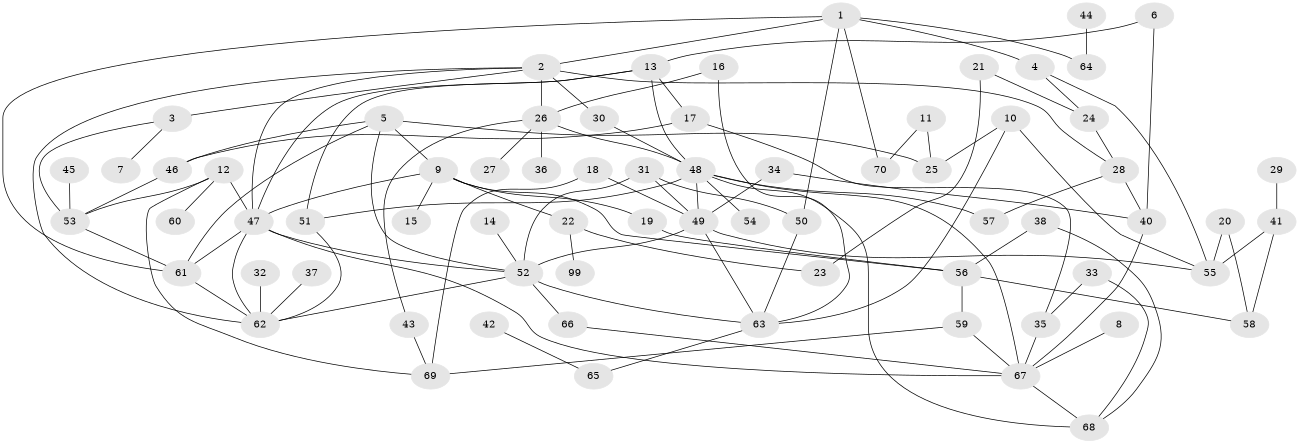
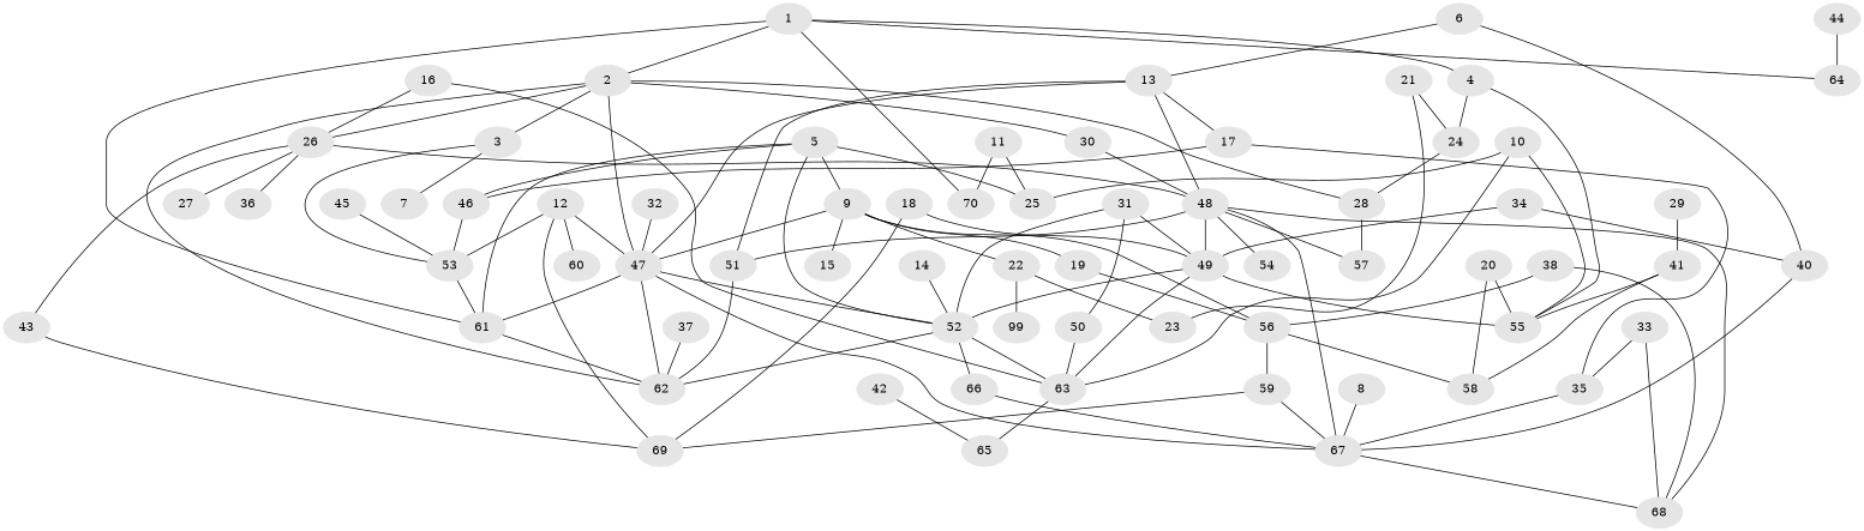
  graph {
    node [color=gray90 style=filled]
    edge [weight=1.0]
    1
    2
    4
    50
    61
    64
    70
    3
    26
    28
    30
    47
    62
    24
    55
    63
    7
    53
    48
    27
    36
    43
    40
    57
    52
    67
    5
    9
    25
    46
    15
    19
    22
    56
    66
    6
    13
    17
    51
    8
    68
    23
    n43 [label=99]
    58
    59
    10
    65
    11
    12
    60
    69
    35
    49
    54
    14
    16
    18
    20
    21
    29
    41
    31
    32
    33
    34
    37
    38
    42
    44
    45
    1 -- 2 [weight=2.0]
    1 -- 4
-   1 -- 50
    1 -- 61
    1 -- 64
    1 -- 70
    2 -- 3 [weight=2.0]
    2 -- 26
    2 -- 28
    2 -- 30
    2 -- 47
    2 -- 62
    4 -- 24
    4 -- 55
    50 -- 63
    61 -- 62
    3 -- 7
    3 -- 53
    26 -- 48
    26 -- 27
    26 -- 36
    26 -- 43
-   28 -- 40
    28 -- 57
    30 -- 48
    47 -- 61
    47 -- 62
    47 -- 52
    47 -- 67
    24 -- 28
    63 -- 65
    53 -- 61
    48 -- 57
    48 -- 67
    48 -- 51
    48 -- 68
    48 -- 49
    48 -- 54
    43 -- 69
    40 -- 67
    52 -- 62
    52 -- 63
    52 -- 66 [weight=2.0]
    67 -- 68
    5 -- 61
    5 -- 52
    5 -- 9
    5 -- 25
    5 -- 46
    9 -- 47
    9 -- 15
    9 -- 19
    9 -- 22
    9 -- 56
    46 -- 53
    19 -- 56
    22 -- 23
    22 -- n43
    56 -- 58
    56 -- 59
    66 -- 67
    6 -- 40
    6 -- 13
    13 -- 47
    13 -- 48
    13 -- 17
    13 -- 51
    17 -- 46
    17 -- 35
    51 -- 62
    8 -- 67
    59 -- 67
    59 -- 69
    10 -- 55
    10 -- 63
    10 -- 25
    11 -- 70
    11 -- 25
    12 -- 47
    12 -- 53
    12 -- 60
    12 -- 69
    35 -- 67
    49 -- 55
    49 -- 63
    49 -- 52
    14 -- 52
    16 -- 26
    16 -- 63
    18 -- 69
    18 -- 49
    20 -- 55
    20 -- 58
    21 -- 24
    21 -- 23
    29 -- 41
    41 -- 55
    41 -- 58
    31 -- 50
    31 -- 52
    31 -- 49
-   32 -- 62
+   32 -- 47
    33 -- 68
    33 -- 35
    34 -- 40
    34 -- 49
    37 -- 62
    38 -- 56
    38 -- 68
    42 -- 65
    44 -- 64
    45 -- 53
  }
